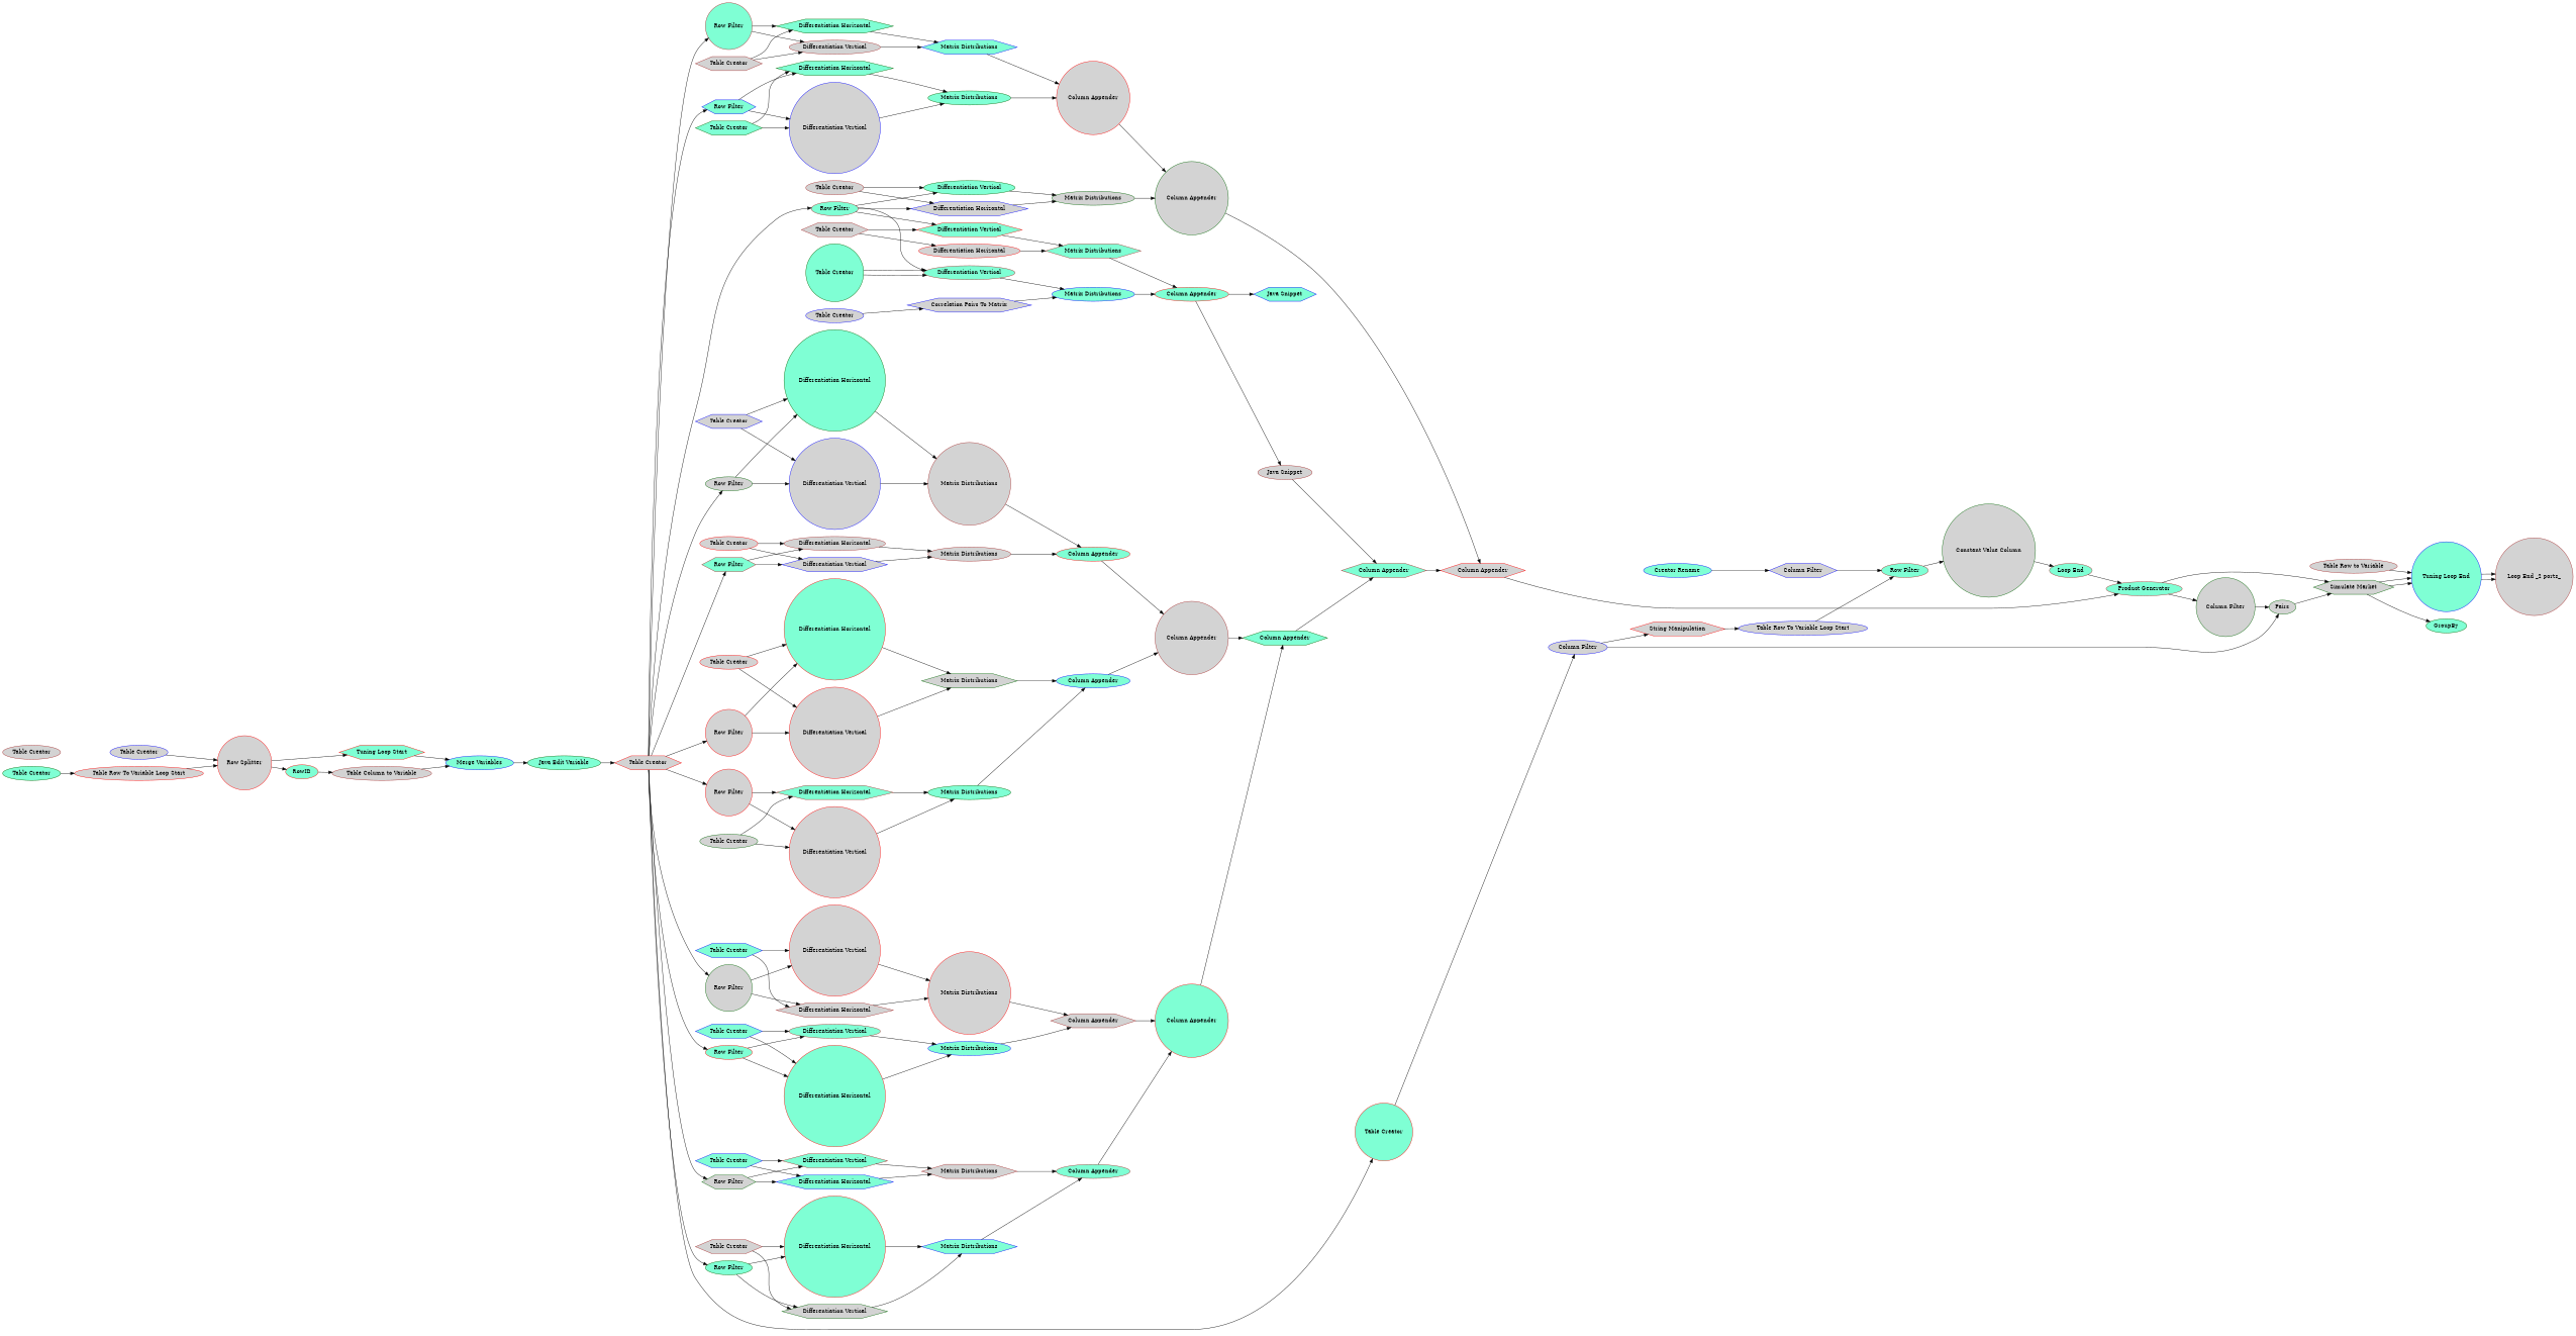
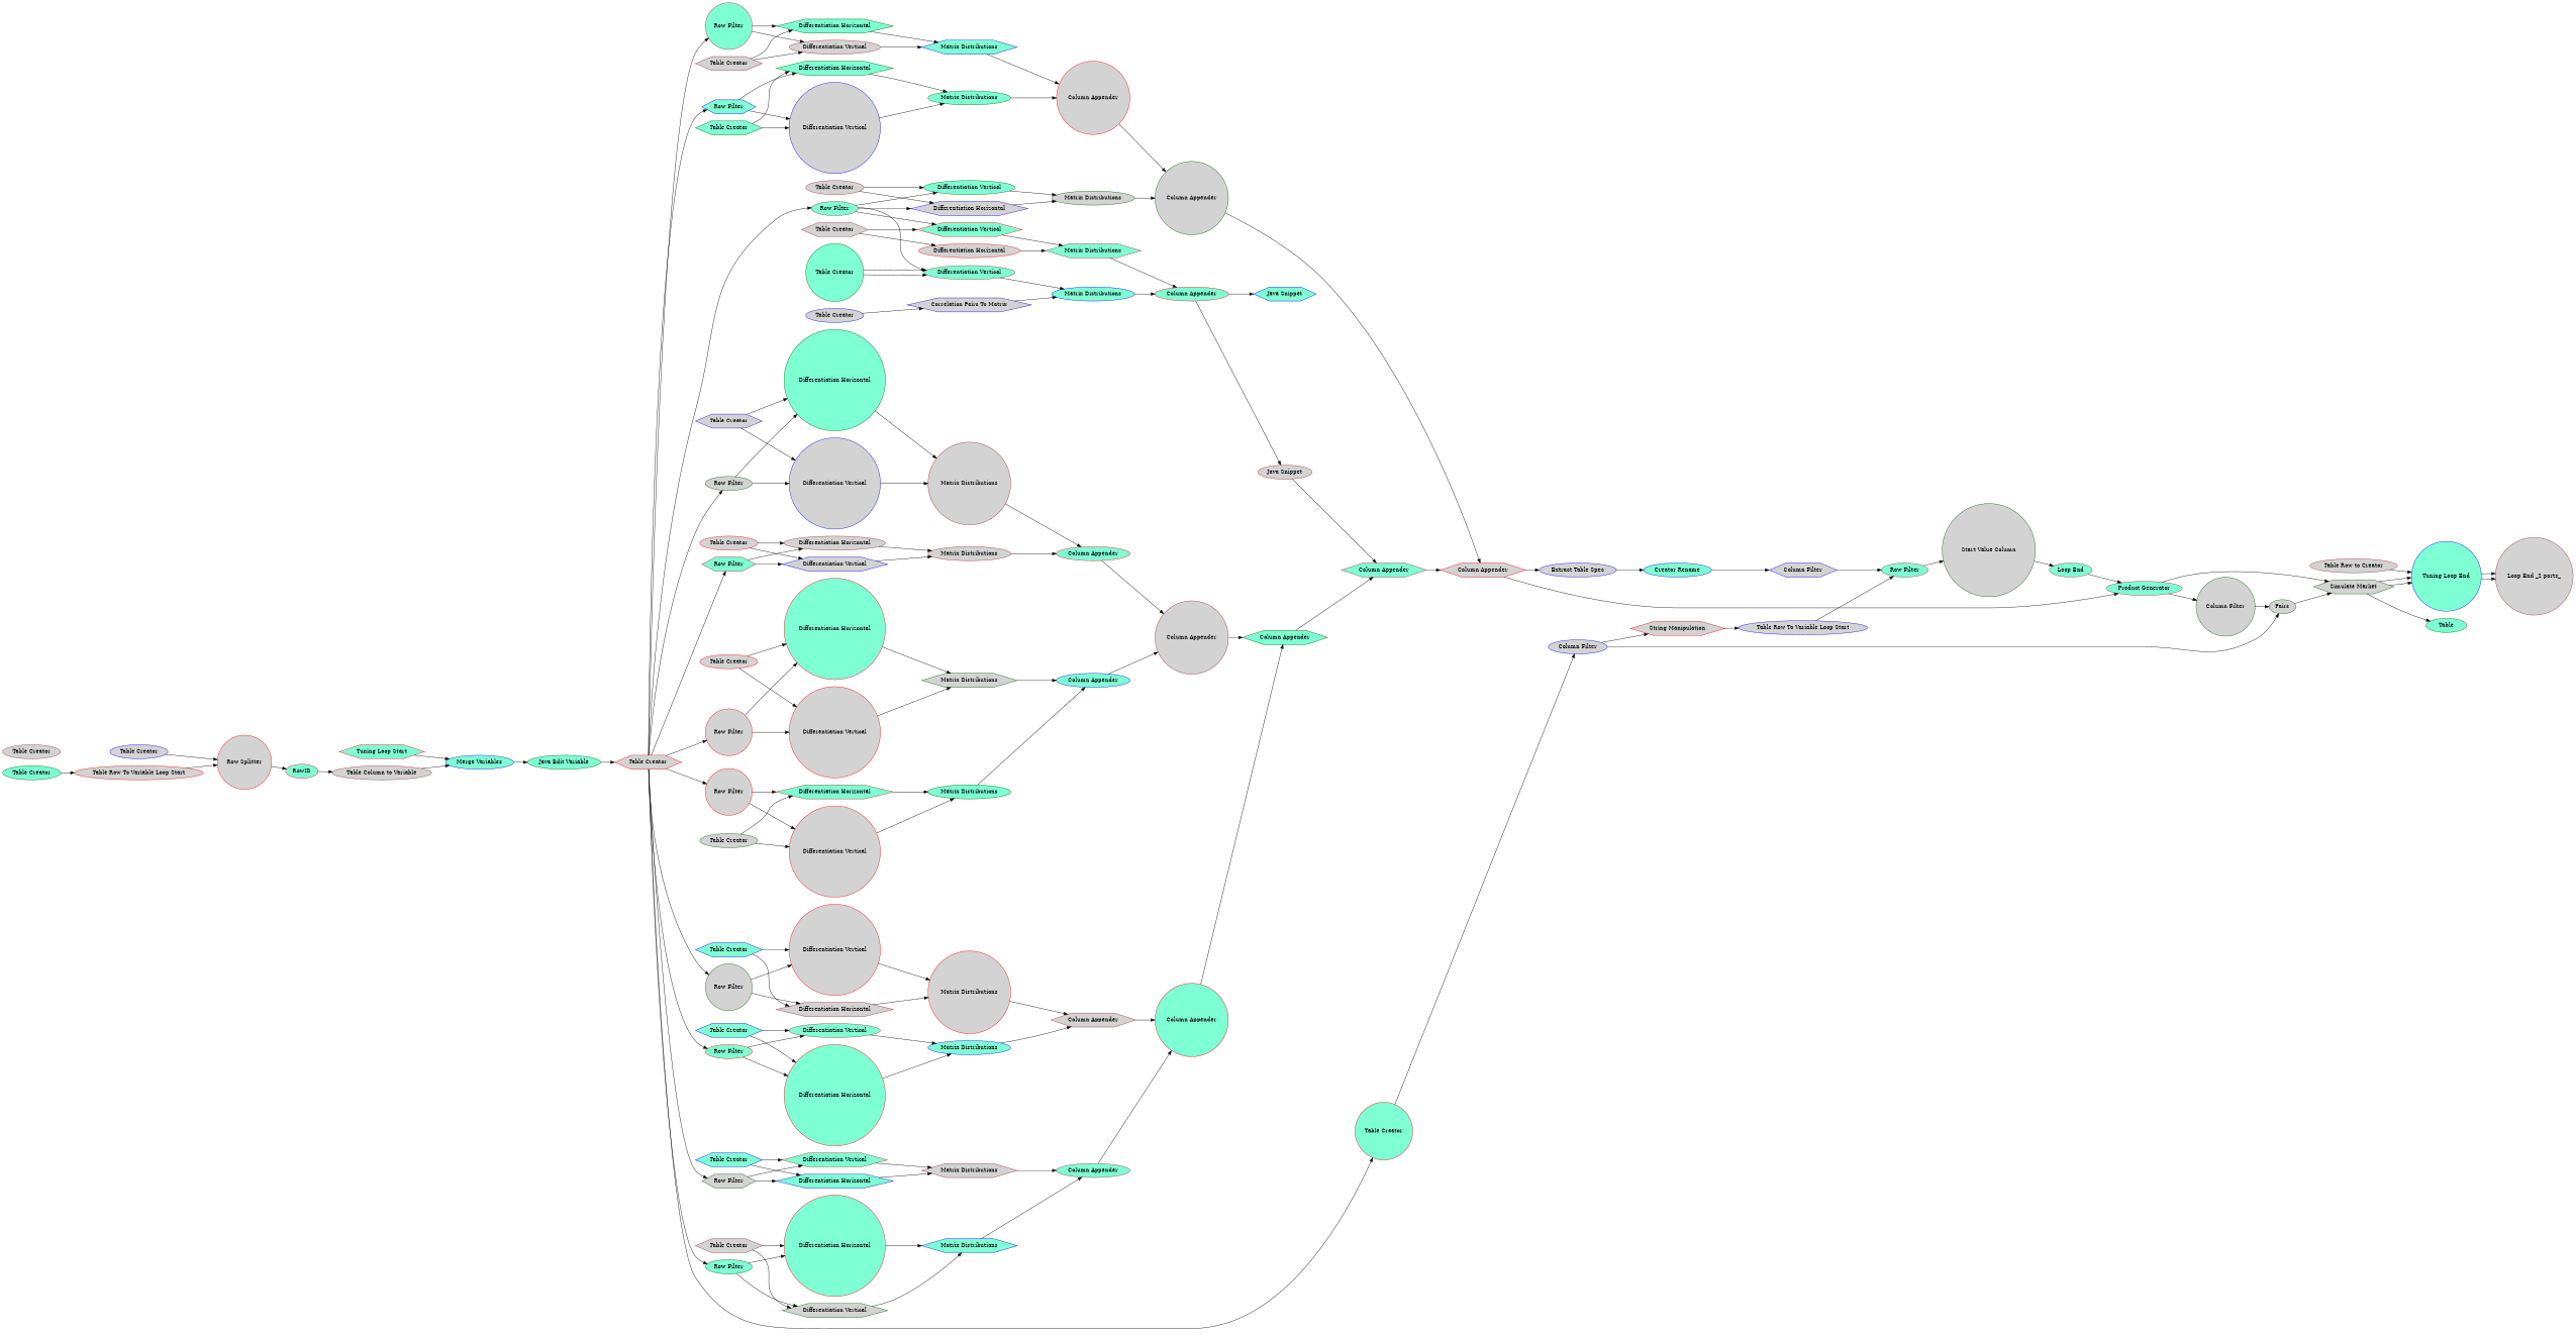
  digraph {
    rankdir=LR
    node [color=brown fillcolor=lightgrey shape=ellipse style=filled]
    n1 [label="Table Creator"]
    n2 [color=darkgreen fillcolor=aquamarine label="Differentiation Vertical"]
    n3 [color=blue label="Differentiation Horizontal" shape=hexagon]
    n4 [color=darkgreen label="Matrix Distributions"]
    n5 [color=darkgreen label="Column Appender" shape=circle]
    n6 [color=red label="Table Creator" shape=hexagon]
    n7 [fillcolor=aquamarine label="Row Filter"]
    n8 [color=blue fillcolor=aquamarine label="Row Filter" shape=hexagon]
    n9 [color=red label="Row Filter" shape=circle]
    n10 [color=red label="Row Filter" shape=circle]
    n11 [fillcolor=aquamarine label="Row Filter" shape=hexagon]
    n12 [color=darkgreen label="Row Filter"]
    n13 [color=darkgreen label="Row Filter" shape=hexagon]
    n14 [color=darkgreen fillcolor=aquamarine label="Row Filter"]
    n15 [color=red fillcolor=aquamarine label="Row Filter"]
    n16 [color=darkgreen label="Row Filter" shape=circle]
    n17 [fillcolor=aquamarine label="Row Filter" shape=circle]
    n18 [color=red fillcolor=aquamarine label="Table Creator" shape=circle]
    n19 [color=red fillcolor=aquamarine label="Differentiation Vertical" shape=hexagon]
    n20 [fillcolor=aquamarine label="Differentiation Vertical"]
    n21 [color=darkgreen fillcolor=aquamarine label="Differentiation Horizontal" shape=hexagon]
    n22 [color=blue label="Differentiation Vertical" shape=circle]
    n23 [fillcolor=aquamarine label="Differentiation Horizontal" shape=hexagon]
    n24 [color=red label="Differentiation Vertical" shape=circle]
    n25 [color=red label="Differentiation Vertical" shape=circle]
    n26 [color=red fillcolor=aquamarine label="Differentiation Horizontal" shape=circle]
    n27 [color=blue label="Differentiation Vertical" shape=hexagon]
    n28 [label="Differentiation Horizontal"]
    n29 [color=darkgreen fillcolor=aquamarine label="Differentiation Horizontal" shape=circle]
    n30 [color=blue label="Differentiation Vertical" shape=circle]
    n31 [color=blue fillcolor=aquamarine label="Differentiation Horizontal" shape=hexagon]
    n32 [fillcolor=aquamarine label="Differentiation Vertical" shape=hexagon]
    n33 [color=darkgreen label="Differentiation Vertical" shape=hexagon]
    n34 [color=red fillcolor=aquamarine label="Differentiation Horizontal" shape=circle]
    n35 [fillcolor=aquamarine label="Differentiation Vertical"]
    n36 [color=red fillcolor=aquamarine label="Differentiation Horizontal" shape=circle]
    n37 [color=red label="Differentiation Vertical" shape=circle]
    n38 [label="Differentiation Horizontal" shape=hexagon]
    n39 [label="Differentiation Vertical"]
    n40 [color=darkgreen fillcolor=aquamarine label="Differentiation Horizontal" shape=hexagon]
    n41 [color=blue label="Column Filter"]
    n42 [fillcolor=aquamarine label="Matrix Distributions" shape=hexagon]
    n43 [color=blue fillcolor=aquamarine label="Matrix Distributions"]
    n44 [color=darkgreen fillcolor=aquamarine label="Table Creator" shape=hexagon]
    n45 [color=darkgreen fillcolor=aquamarine label="Matrix Distributions"]
    n46 [color=red label="Column Appender" shape=circle]
    n47 [color=red label="Differentiation Horizontal"]
    n48 [color=red fillcolor=aquamarine label="Column Appender"]
    n49 [label="Table Creator" shape=hexagon]
    n50 [color=darkgreen fillcolor=aquamarine label="Table Creator" shape=circle]
    n51 [color=blue label="Correlation Pairs To Matrix" shape=hexagon]
    n52 [color=blue label="Table Creator"]
    n53 [color=blue fillcolor=aquamarine label="Java Snippet" shape=hexagon]
    n54 [label="Java Snippet"]
    n55 [color=darkgreen fillcolor=aquamarine label="Matrix Distributions"]
    n56 [color=darkgreen label="Table Creator"]
    n57 [color=blue fillcolor=aquamarine label="Column Appender"]
    n58 [color=darkgreen label="Matrix Distributions" shape=hexagon]
    n59 [color=red label="Table Creator"]
    n60 [label="Matrix Distributions"]
    n61 [color=red fillcolor=aquamarine label="Column Appender"]
    n62 [color=red label="Table Creator"]
    n63 [label="Matrix Distributions" shape=circle]
    n64 [color=blue label="Table Creator" shape=hexagon]
    n65 [label="Matrix Distributions" shape=hexagon]
    n66 [fillcolor=aquamarine label="Column Appender"]
    n67 [color=blue fillcolor=aquamarine label="Table Creator" shape=hexagon]
    n68 [label="Table Creator" shape=hexagon]
    n69 [color=blue fillcolor=aquamarine label="Matrix Distributions" shape=hexagon]
    n70 [color=blue fillcolor=aquamarine label="Matrix Distributions"]
    n71 [color=blue fillcolor=aquamarine label="Table Creator" shape=hexagon]
    n72 [label="Column Appender" shape=hexagon]
    n73 [color=red label="Matrix Distributions" shape=circle]
    n74 [color=blue fillcolor=aquamarine label="Table Creator" shape=hexagon]
    n75 [label="Table Creator" shape=hexagon]
    n76 [color=blue fillcolor=aquamarine label="Matrix Distributions" shape=hexagon]
    n77 [color=red label="Column Appender" shape=hexagon]
    n78 [label="Column Appender" shape=circle]
    n79 [color=red fillcolor=aquamarine label="Column Appender" shape=circle]
+   n80 [color=blue label="Extract Table Spec"]
    n81 [color=blue fillcolor=aquamarine label="Creator Rename"]
    n82 [color=blue label="Column Filter" shape=hexagon]
    n83 [color=red label="String Manipulation" shape=hexagon]
    n84 [color=darkgreen label=Pairs]
    n85 [fillcolor=aquamarine label="Row Filter"]
-   n86 [color=darkgreen label="Constant Value Column" shape=circle]
+   n86 [color=darkgreen label="Start Value Column" shape=circle]
    n87 [fillcolor=aquamarine label="Loop End"]
    n88 [color=blue label="Table Row To Variable Loop Start"]
    n89 [fillcolor=aquamarine label="Product Generator"]
    n90 [color=darkgreen label="Column Filter" shape=circle]
    n91 [color=darkgreen label="Simulate Market" shape=hexagon]
    n92 [fillcolor=aquamarine label="Column Appender" shape=hexagon]
    n93 [color=blue fillcolor=aquamarine label="Tuning Loop End" shape=circle]
-   n94 [color=darkgreen fillcolor=aquamarine label=GroupBy]
+   n94 [color=darkgreen fillcolor=aquamarine label=Table]
    n95 [label="Loop End _2 ports_" shape=circle]
    n96 [color=red fillcolor=aquamarine label="Tuning Loop Start" shape=hexagon]
    n97 [color=blue fillcolor=aquamarine label="Merge Variables"]
    n98 [color=darkgreen fillcolor=aquamarine label="Java Edit Variable"]
-   n99 [label="Table Row to Variable"]
+   n99 [label="Table Row to Creator"]
    n100 [color=blue label="Table Creator"]
    n101 [color=red label="Row Splitter" shape=circle]
    n102 [color=red fillcolor=aquamarine label=RowID]
    n103 [label="Table Column to Variable"]
    n104 [color=darkgreen fillcolor=aquamarine label="Table Creator"]
    n105 [color=red label="Table Row To Variable Loop Start"]
    n106 [label="Table Creator"]
    n107 [color=darkgreen fillcolor=aquamarine label="Column Appender" shape=hexagon]
    n1 -> n2
    n1 -> n3
    n2 -> n4
    n3 -> n4
    n4 -> n5
    n5 -> n77
    n6 -> n7
    n6 -> n8
    n6 -> n9
    n6 -> n10
    n6 -> n11
    n6 -> n12
    n6 -> n13
    n6 -> n14
    n6 -> n15
    n6 -> n16
    n6 -> n17
    n6 -> n18
    n7 -> n2
    n7 -> n3
    n7 -> n19
    n7 -> n20
    n8 -> n21
    n8 -> n22
    n9 -> n23
    n9 -> n24
    n10 -> n25
    n10 -> n26
    n11 -> n27
    n11 -> n28
    n12 -> n29
    n12 -> n30
    n13 -> n31
    n13 -> n32
    n14 -> n33
    n14 -> n34
    n15 -> n35
    n15 -> n36
    n16 -> n37
    n16 -> n38
    n17 -> n39
    n17 -> n40
    n18 -> n41
    n19 -> n42
    n20 -> n43
    n21 -> n45
    n22 -> n45
    n23 -> n55
    n24 -> n55
    n25 -> n58
    n26 -> n58
    n27 -> n60
    n28 -> n60
    n29 -> n63
    n30 -> n63
    n31 -> n65
    n32 -> n65
    n33 -> n69
    n34 -> n69
    n35 -> n70
    n36 -> n70
    n37 -> n73
    n38 -> n73
    n39 -> n76
    n40 -> n76
    n41 -> n83
    n41 -> n84
    n42 -> n48
    n43 -> n48
    n44 -> n21
    n44 -> n22
    n45 -> n46
    n46 -> n5
    n47 -> n42
    n48 -> n53
    n48 -> n54
    n49 -> n19
    n49 -> n47
    n50 -> n20
    n50 -> n20
    n51 -> n43
    n52 -> n51
    n54 -> n92
    n55 -> n57
    n56 -> n23
    n56 -> n24
    n57 -> n78
    n58 -> n57
    n59 -> n25
    n59 -> n26
    n60 -> n61
    n61 -> n78
    n62 -> n27
    n62 -> n28
    n63 -> n61
    n64 -> n29
    n64 -> n30
    n65 -> n66
    n66 -> n79
    n67 -> n31
    n67 -> n32
    n68 -> n33
    n68 -> n34
    n69 -> n66
    n70 -> n72
    n71 -> n35
    n71 -> n36
    n72 -> n79
    n73 -> n72
    n74 -> n37
    n74 -> n38
    n75 -> n39
    n75 -> n40
    n76 -> n46
+   n77 -> n80
    n77 -> n89
    n78 -> n107
    n79 -> n107
+   n80 -> n81
    n81 -> n82
    n82 -> n85
    n83 -> n88
    n84 -> n91
    n85 -> n86
    n86 -> n87
    n87 -> n89
    n88 -> n85
    n89 -> n90
    n89 -> n91
    n90 -> n84
    n91 -> n93
    n91 -> n93
    n91 -> n94
    n92 -> n77
    n93 -> n95
    n93 -> n95
    n96 -> n97
    n97 -> n98
    n98 -> n6
    n99 -> n93
    n100 -> n101
-   n101 -> n96
    n101 -> n102
    n102 -> n103
    n103 -> n97
    n104 -> n105
    n105 -> n101
    n107 -> n92
  }
